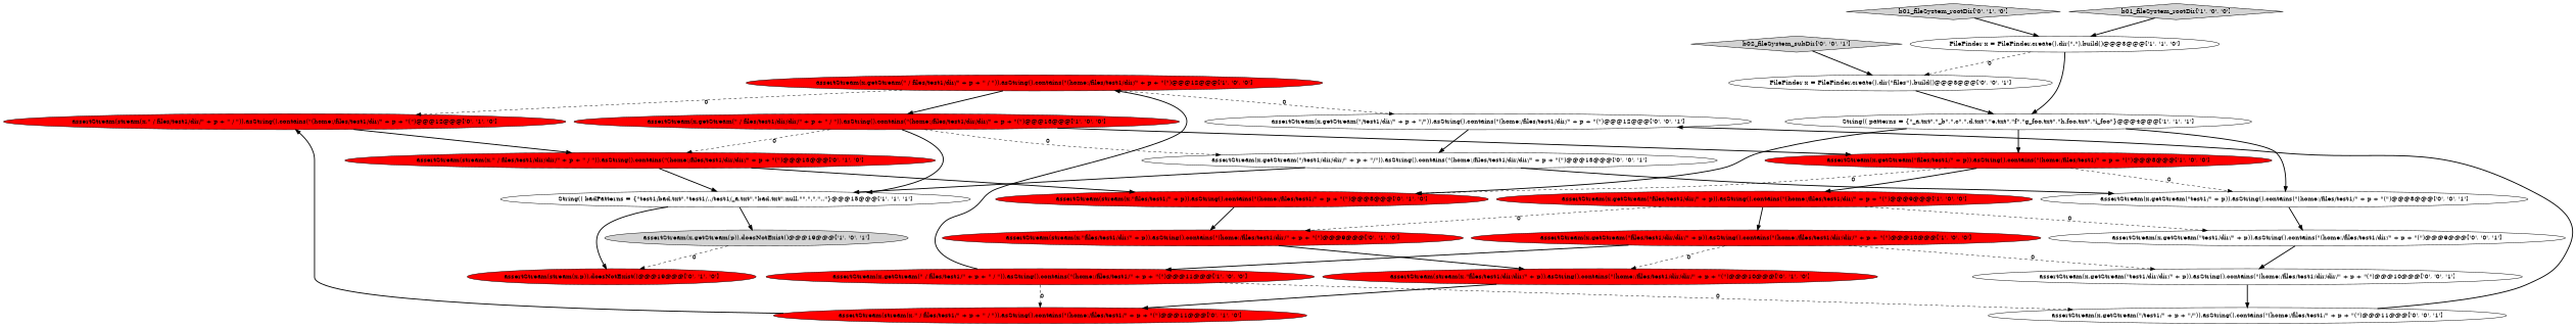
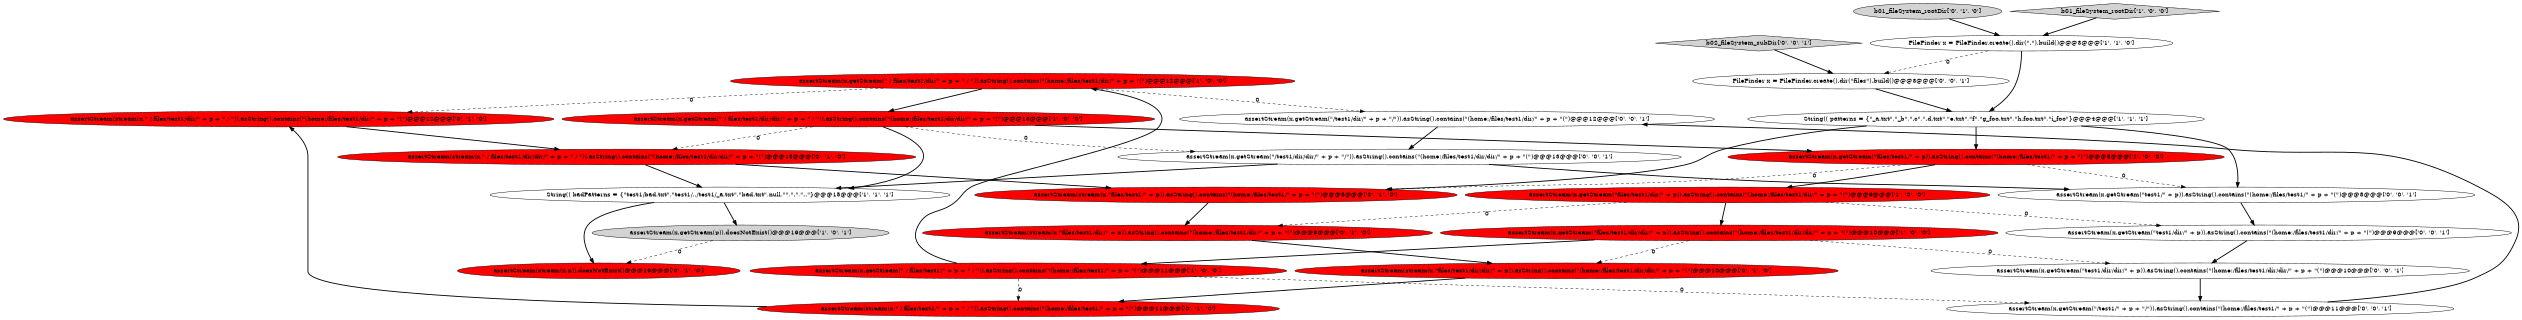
  digraph {
    node [fillcolor=red shape=ellipse style=filled]
    edge [style=bold]
    n1 [label="assertStream(x.getStream(\" / files/test1/dir/\" + p + \" / \")).asString().contains(\"(home:/files/test1/dir/\" + p + \"(\")@@@12@@@['1', '0', '0']"]
    n2 [label="assertStream(stream(x,\" / files/test1/dir/\" + p + \" / \")).asString().contains(\"(home:/files/test1/dir/\" + p + \"(\")@@@12@@@['0', '1', '0']"]
    n3 [fillcolor=white label="assertStream(x.getStream(\"/test1/dir/\" + p + \"/\")).asString().contains(\"(home:/files/test1/dir/\" + p + \"(\")@@@12@@@['0', '0', '1']"]
    n4 [label="assertStream(x.getStream(\" / files/test1/dir/dir/\" + p + \" / \")).asString().contains(\"(home:/files/test1/dir/dir/\" + p + \"(\")@@@13@@@['1', '0', '0']"]
    n5 [fillcolor=white label="assertStream(x.getStream(\"/test1/\" + p + \"/\")).asString().contains(\"(home:/files/test1/\" + p + \"(\")@@@11@@@['0', '0', '1']"]
    n6 [label="assertStream(stream(x,\" / files/test1/dir/dir/\" + p + \" / \")).asString().contains(\"(home:/files/test1/dir/dir/\" + p + \"(\")@@@13@@@['0', '1', '0']"]
    n7 [fillcolor=white label="assertStream(x.getStream(\"/test1/dir/dir/\" + p + \"/\")).asString().contains(\"(home:/files/test1/dir/dir/\" + p + \"(\")@@@13@@@['0', '0', '1']"]
-   n8 [fillcolor=lightgray label="b01_fileSystem_rootDir['0', '1', '0']" shape=diamond]
+   n8 [fillcolor=lightgray label="b01_fileSystem_rootDir['0', '1', '0']"]
    n9 [fillcolor=white label="FileFinder x = FileFinder.create().dir(\".\").build()@@@3@@@['1', '1', '0']"]
    n10 [fillcolor=white label="assertStream(x.getStream(\"test1/\" + p)).asString().contains(\"(home:/files/test1/\" + p + \"(\")@@@8@@@['0', '0', '1']"]
    n11 [fillcolor=white label="assertStream(x.getStream(\"test1/dir/\" + p)).asString().contains(\"(home:/files/test1/dir/\" + p + \"(\")@@@9@@@['0', '0', '1']"]
    n12 [fillcolor=white label="assertStream(x.getStream(\"test1/dir/dir/\" + p)).asString().contains(\"(home:/files/test1/dir/dir/\" + p + \"(\")@@@10@@@['0', '0', '1']"]
    n13 [label="assertStream(x.getStream(\"files/test1/\" + p)).asString().contains(\"(home:/files/test1/\" + p + \"(\")@@@8@@@['1', '0', '0']"]
    n14 [label="assertStream(x.getStream(\"files/test1/dir/\" + p)).asString().contains(\"(home:/files/test1/dir/\" + p + \"(\")@@@9@@@['1', '0', '0']"]
    n15 [label="assertStream(stream(x,\"files/test1/\" + p)).asString().contains(\"(home:/files/test1/\" + p + \"(\")@@@8@@@['0', '1', '0']"]
    n16 [fillcolor=white label="String(( badPatterns = {\"test1/bad.txt\",\"test1/../test1/_a.txt\",\"bad.txt\",null,\"\",\".\",\"..\"}@@@15@@@['1', '1', '1']"]
    n17 [fillcolor=white label="FileFinder x = FileFinder.create().dir(\"files\").build()@@@3@@@['0', '0', '1']"]
    n18 [fillcolor=white label="String(( patterns = {\"_a.txt\",\"_b\",\".c\",\".d.txt\",\"e.txt\",\"f\",\"g_foo.txt\",\"h.foo.txt\",\"i_foo\"}@@@4@@@['1', '1', '1']"]
    n19 [label="assertStream(x.getStream(\"files/test1/dir/dir/\" + p)).asString().contains(\"(home:/files/test1/dir/dir/\" + p + \"(\")@@@10@@@['1', '0', '0']"]
    n20 [label="assertStream(stream(x,\"files/test1/dir/dir/\" + p)).asString().contains(\"(home:/files/test1/dir/dir/\" + p + \"(\")@@@10@@@['0', '1', '0']"]
    n21 [label="assertStream(x.getStream(\" / files/test1/\" + p + \" / \")).asString().contains(\"(home:/files/test1/\" + p + \"(\")@@@11@@@['1', '0', '0']"]
    n22 [fillcolor=lightgray label="assertStream(x.getStream(p)).doesNotExist()@@@19@@@['1', '0', '1']"]
    n23 [label="assertStream(stream(x,p)).doesNotExist()@@@19@@@['0', '1', '0']"]
    n24 [label="assertStream(stream(x,\" / files/test1/\" + p + \" / \")).asString().contains(\"(home:/files/test1/\" + p + \"(\")@@@11@@@['0', '1', '0']"]
    n25 [fillcolor=lightgray label="b02_fileSystem_subDir['0', '0', '1']" shape=diamond]
    n26 [fillcolor=lightgray label="b01_fileSystem_rootDir['1', '0', '0']" shape=diamond]
    n27 [label="assertStream(stream(x,\"files/test1/dir/\" + p)).asString().contains(\"(home:/files/test1/dir/\" + p + \"(\")@@@9@@@['0', '1', '0']"]
    n1 -> n2 [label=0 style=dashed]
    n1 -> n3 [label=0 style=dashed]
    n1 -> n4
    n2 -> n6
    n3 -> n7
    n4 -> n6 [label=0 style=dashed]
    n4 -> n7 [label=0 style=dashed]
    n4 -> n13
    n4 -> n16
    n5 -> n3
    n6 -> n15
    n6 -> n16
    n7 -> n10
    n7 -> n16
    n8 -> n9
    n9 -> n17 [label=0 style=dashed]
    n9 -> n18
    n10 -> n11
    n11 -> n12
    n12 -> n5
    n13 -> n10 [label=0 style=dashed]
    n13 -> n14
    n13 -> n15 [label=0 style=dashed]
    n14 -> n11 [label=0 style=dashed]
    n14 -> n19
    n14 -> n27 [label=0 style=dashed]
    n15 -> n27
    n16 -> n22
    n16 -> n23
    n17 -> n18
    n18 -> n10
    n18 -> n13
    n18 -> n15
    n19 -> n12 [label=0 style=dashed]
    n19 -> n20 [label=0 style=dashed]
    n19 -> n21
    n20 -> n24
    n21 -> n1
    n21 -> n5 [label=0 style=dashed]
    n21 -> n24 [label=0 style=dashed]
    n22 -> n23 [label=0 style=dashed]
    n24 -> n2
    n25 -> n17
    n26 -> n9
    n27 -> n20
  }
